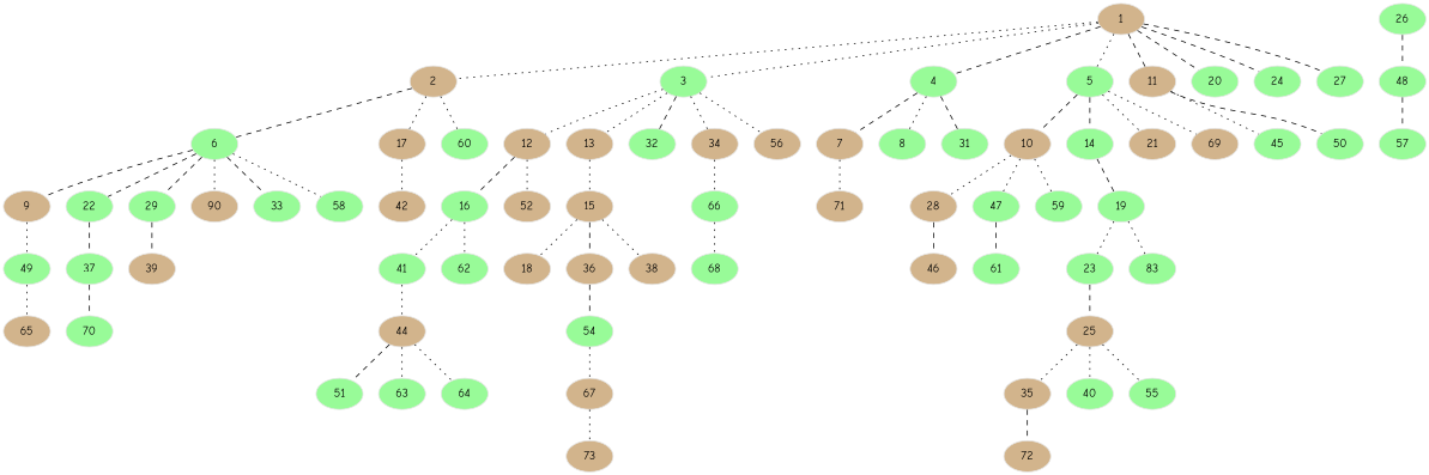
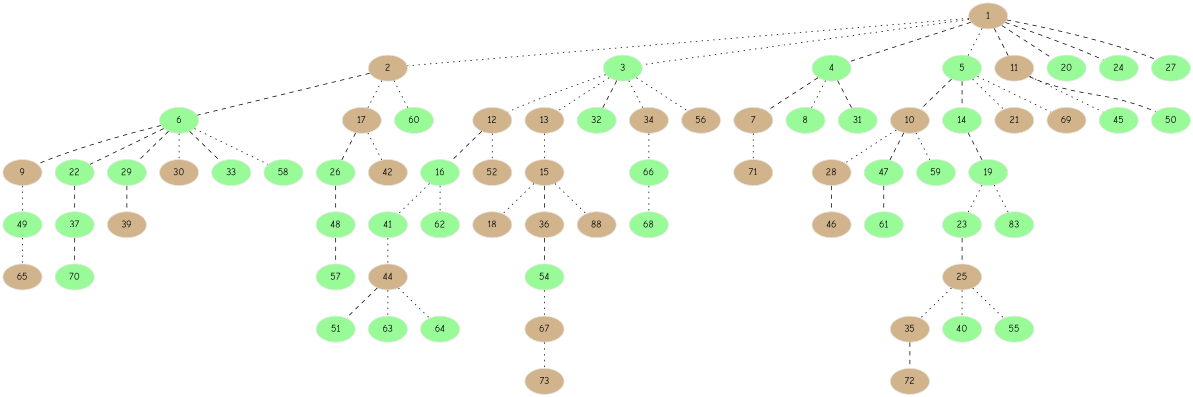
  graph {
    fontname="Comic Neue"
    node [color=gray90 fillcolor=palegreen fontname="Comic Neue" style=filled]
    edge [fontname="Comic Neue" style=dotted]
    1 [fillcolor=tan]
    2 [fillcolor=tan]
    3
    4
    5
    11 [fillcolor=tan]
    20
    24
    27
    6
    17 [fillcolor=tan]
    60
    12 [fillcolor=tan]
    13 [fillcolor=tan]
    32
    34 [fillcolor=tan]
    56 [fillcolor=tan]
    7 [fillcolor=tan]
    8
    31
    10 [fillcolor=tan]
    14
    21 [fillcolor=tan]
    69 [fillcolor=tan]
    45
    50
    9 [fillcolor=tan]
    22
    29
-   30 [fillcolor=tan label=90]
+   30 [fillcolor=tan]
    33
    58
    26
    42 [fillcolor=tan]
    16
    52 [fillcolor=tan]
    15 [fillcolor=tan]
    66
    71 [fillcolor=tan]
    28 [fillcolor=tan]
    47
    59
    19
    49
    37
    39 [fillcolor=tan]
    65 [fillcolor=tan]
    46 [fillcolor=tan]
    61
    41
    62
    18 [fillcolor=tan]
    36 [fillcolor=tan]
-   38 [fillcolor=tan]
+   38 [fillcolor=tan label=88]
    23
    n56 [label=83]
    54
    44 [fillcolor=tan]
    48
    25 [fillcolor=tan]
    70
    35 [fillcolor=tan]
    40
    55
    72 [fillcolor=tan]
    57
    68
    67 [fillcolor=tan]
    51
    63
    64
    73 [fillcolor=tan]
    1 -- 2
    1 -- 3
    1 -- 4 [style=dashed]
    1 -- 5
    1 -- 11 [style=dashed]
    1 -- 20 [style=dashed]
    1 -- 24 [style=dashed]
    1 -- 27 [style=dashed]
    2 -- 6 [style=dashed]
    2 -- 17
    2 -- 60
    3 -- 12
    3 -- 13
    3 -- 32 [style=dashed]
    3 -- 34
    3 -- 56
    4 -- 7 [style=dashed]
    4 -- 8
    4 -- 31 [style=dashed]
    5 -- 10 [style=dashed]
    5 -- 14 [style=dashed]
    5 -- 21
    5 -- 69
    11 -- 45
    11 -- 50 [style=dashed]
    6 -- 9 [style=dashed]
    6 -- 22 [style=dashed]
    6 -- 29 [style=dashed]
    6 -- 30
    6 -- 33 [style=dashed]
    6 -- 58
+   17 -- 26 [style=dashed]
    17 -- 42
    12 -- 16 [style=dashed]
    12 -- 52
    13 -- 15
    34 -- 66
    7 -- 71
    10 -- 28
-   10 -- 47
+   10 -- 47 [style=dashed]
    10 -- 59
    14 -- 19 [style=dashed]
    9 -- 49
    22 -- 37 [style=dashed]
    29 -- 39 [style=dashed]
    26 -- 48 [style=dashed]
    16 -- 41
    16 -- 62
    15 -- 18
    15 -- 36 [style=dashed]
    15 -- 38
    66 -- 68
    28 -- 46 [style=dashed]
    47 -- 61 [style=dashed]
    19 -- 23
    19 -- n56
    49 -- 65
    37 -- 70 [style=dashed]
    41 -- 44
    36 -- 54 [style=dashed]
    23 -- 25 [style=dashed]
    54 -- 67
    44 -- 51 [style=dashed]
    44 -- 63
    44 -- 64
    48 -- 57 [style=dashed]
    25 -- 35
    25 -- 40
    25 -- 55
    35 -- 72 [style=dashed]
    67 -- 73
  }
